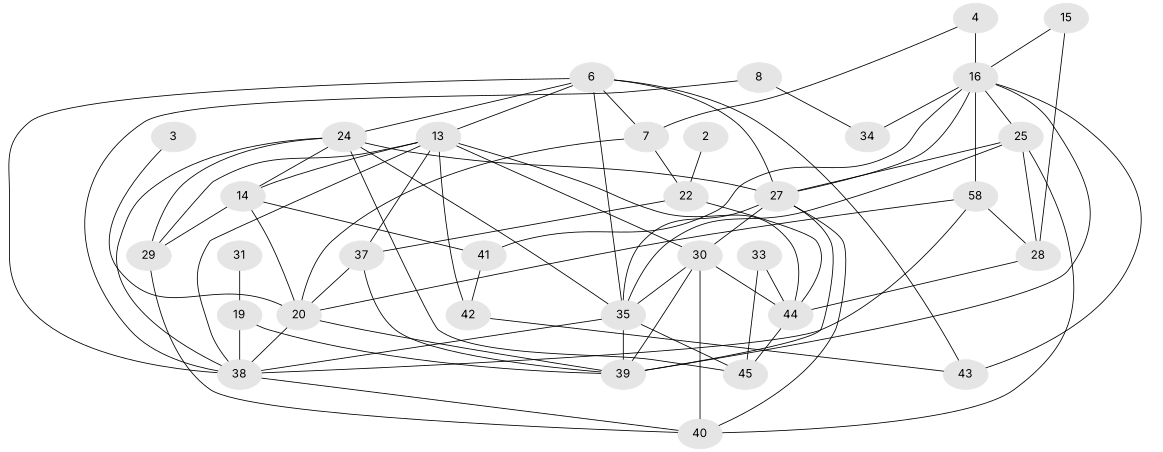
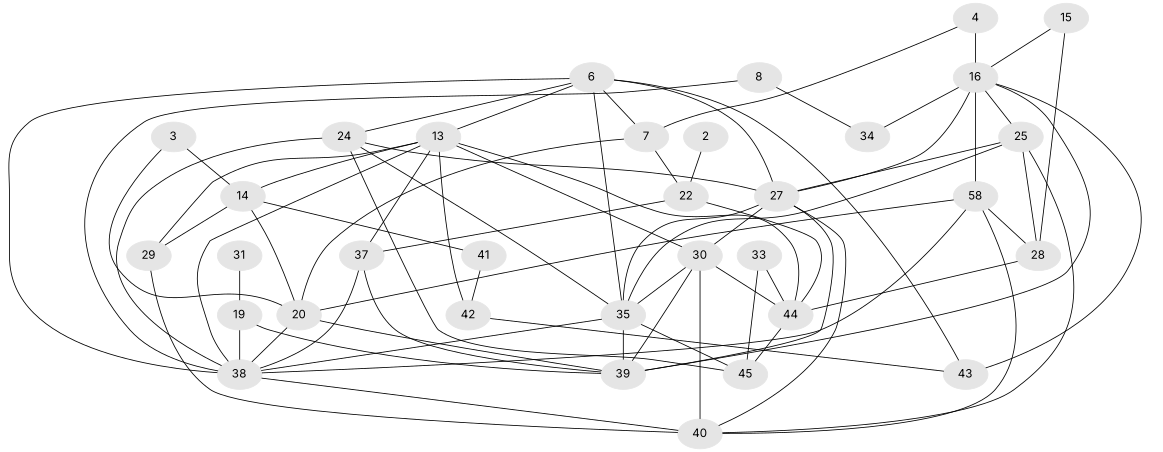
  graph {
    fontname=Inter
    node [color=gray90 fontname=Inter style=filled]
    edge [fontname=Inter weight=1.0]
    2
    22
    37
    44
    3
    14
    20
    29
    41
    38
    39
    4
    7
    16
    27
    43
    34
    n18 [label=58]
    25
    6
    13
    n22 [label=24]
    35
    30
    42
    45
    40
    8
    15
    28
    19
    33
    31
    2 -- 22
    22 -- 37
    22 -- 44
-   37 -- 20
+   37 -- 38
    37 -- 39
    44 -- 45
-   n22 -- 14
+   3 -- 14
    3 -- 20
    14 -- 20
    14 -- 29
    14 -- 41
    20 -- 38
    20 -- 39
    29 -- 40
    41 -- 42
    38 -- 40 [weight=2.0]
    4 -- 7
    4 -- 16 [weight=2.0]
    7 -- 22 [weight=2.0]
    7 -- 20
-   16 -- 41
    16 -- 39
    16 -- 27
    16 -- 43
    16 -- 34
    16 -- n18
    16 -- 25
    27 -- 39
    27 -- 35
    27 -- 30
    27 -- 40
    n18 -- 20
    n18 -- 38
+   n18 -- 40
    n18 -- 28
    25 -- 27
    25 -- 35 [weight=2.0]
    25 -- 40
    25 -- 28
    6 -- 38 [weight=3.0]
    6 -- 7
    6 -- 27
    6 -- 43 [weight=3.0]
    6 -- 13
    6 -- n22
    6 -- 35 [weight=2.0]
    13 -- 37
    13 -- 44
    13 -- 14
    13 -- 29
    13 -- 38
    13 -- 30
    13 -- 42 [weight=2.0]
-   n22 -- 29
    n22 -- 38
    n22 -- 27
    n22 -- 35
    n22 -- 45
    35 -- 38
    35 -- 39
    35 -- 45 [weight=2.0]
    30 -- 44 [weight=2.0]
    30 -- 39
    30 -- 35
    30 -- 40
    42 -- 43
    8 -- 38
    8 -- 34
    15 -- 16
    15 -- 28
    28 -- 44
    19 -- 38
    19 -- 39
    33 -- 44
    33 -- 45
    31 -- 19 [weight=2.0]
  }
